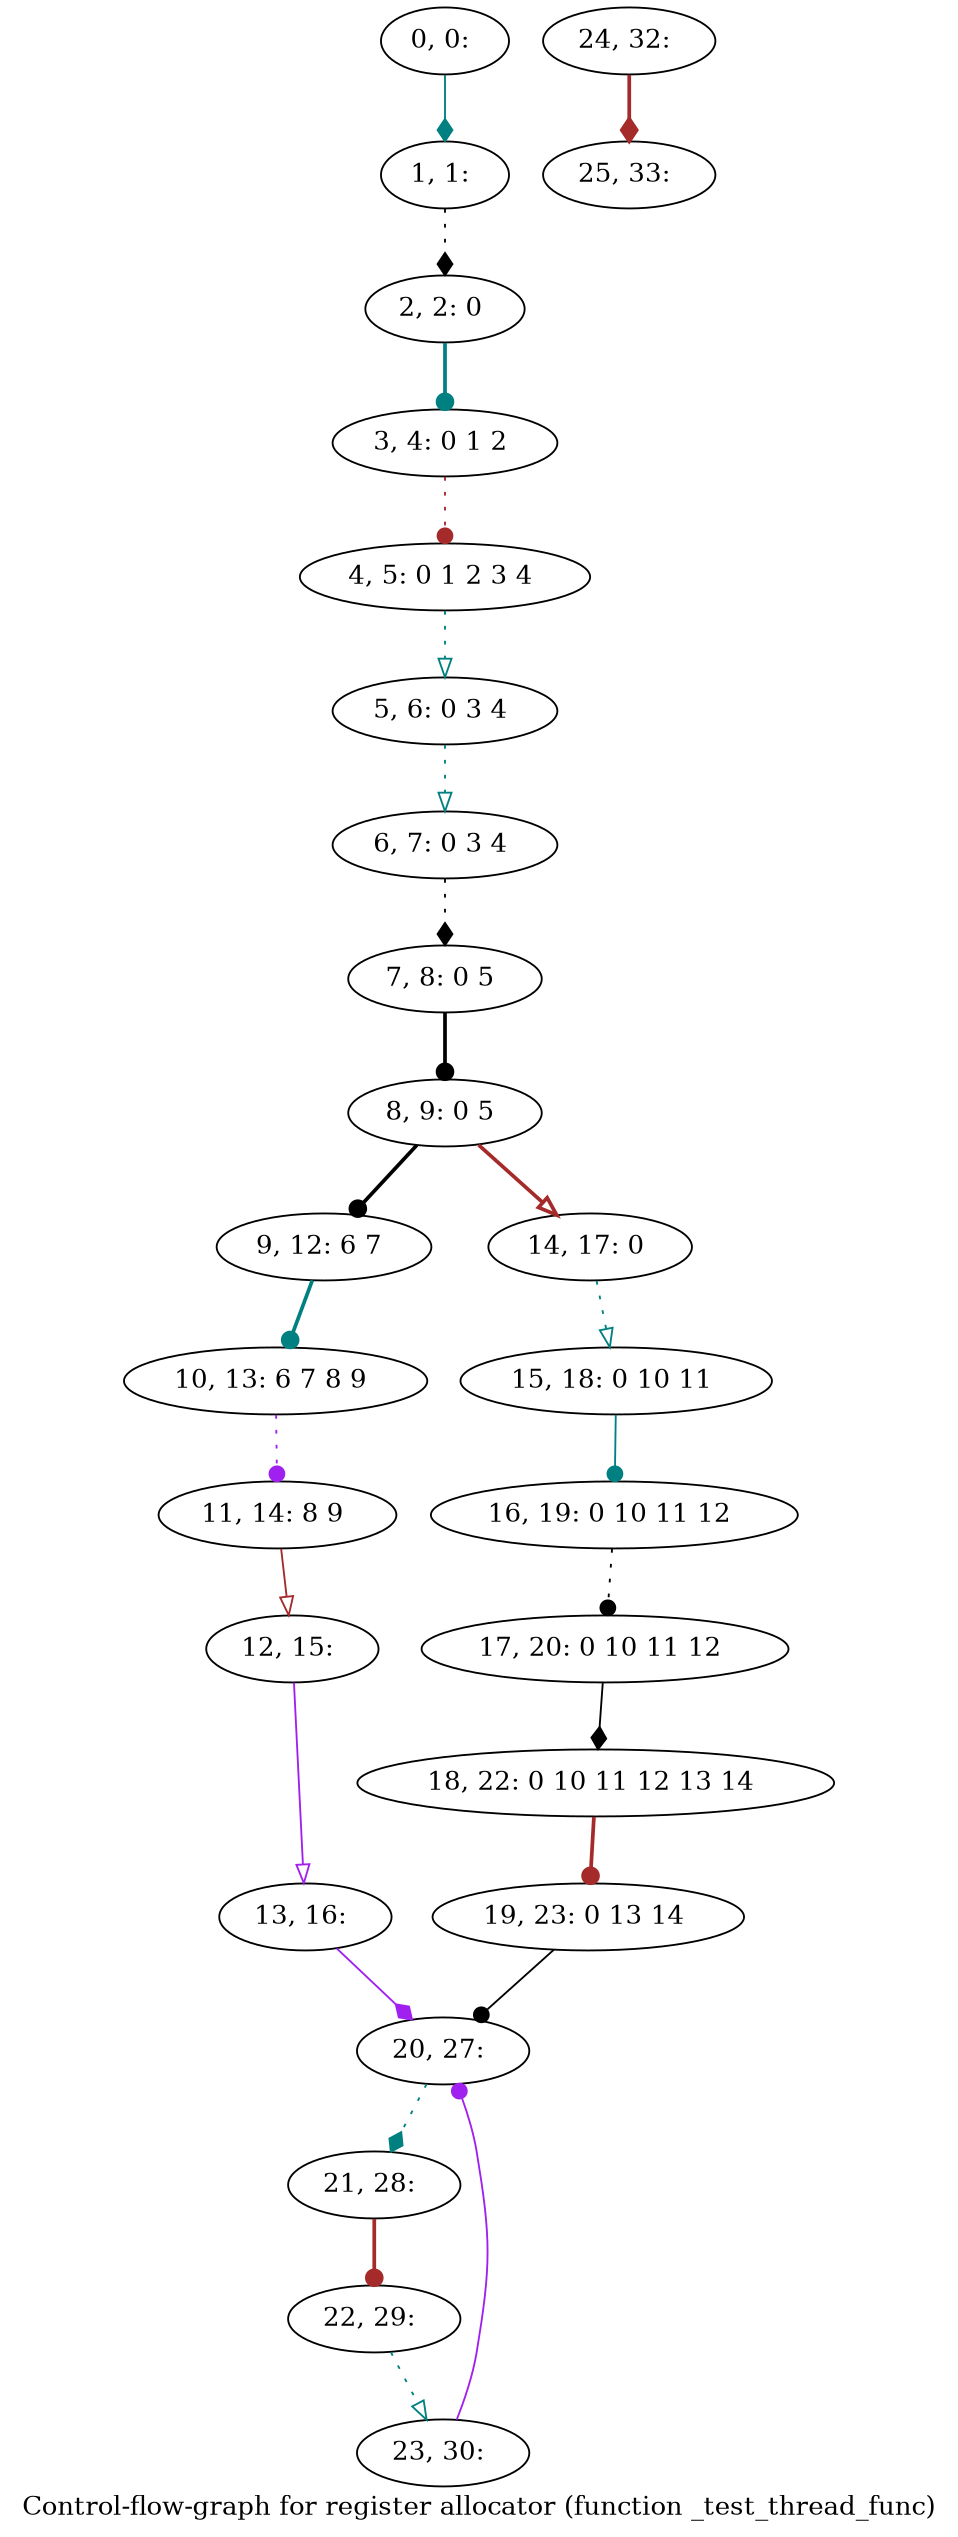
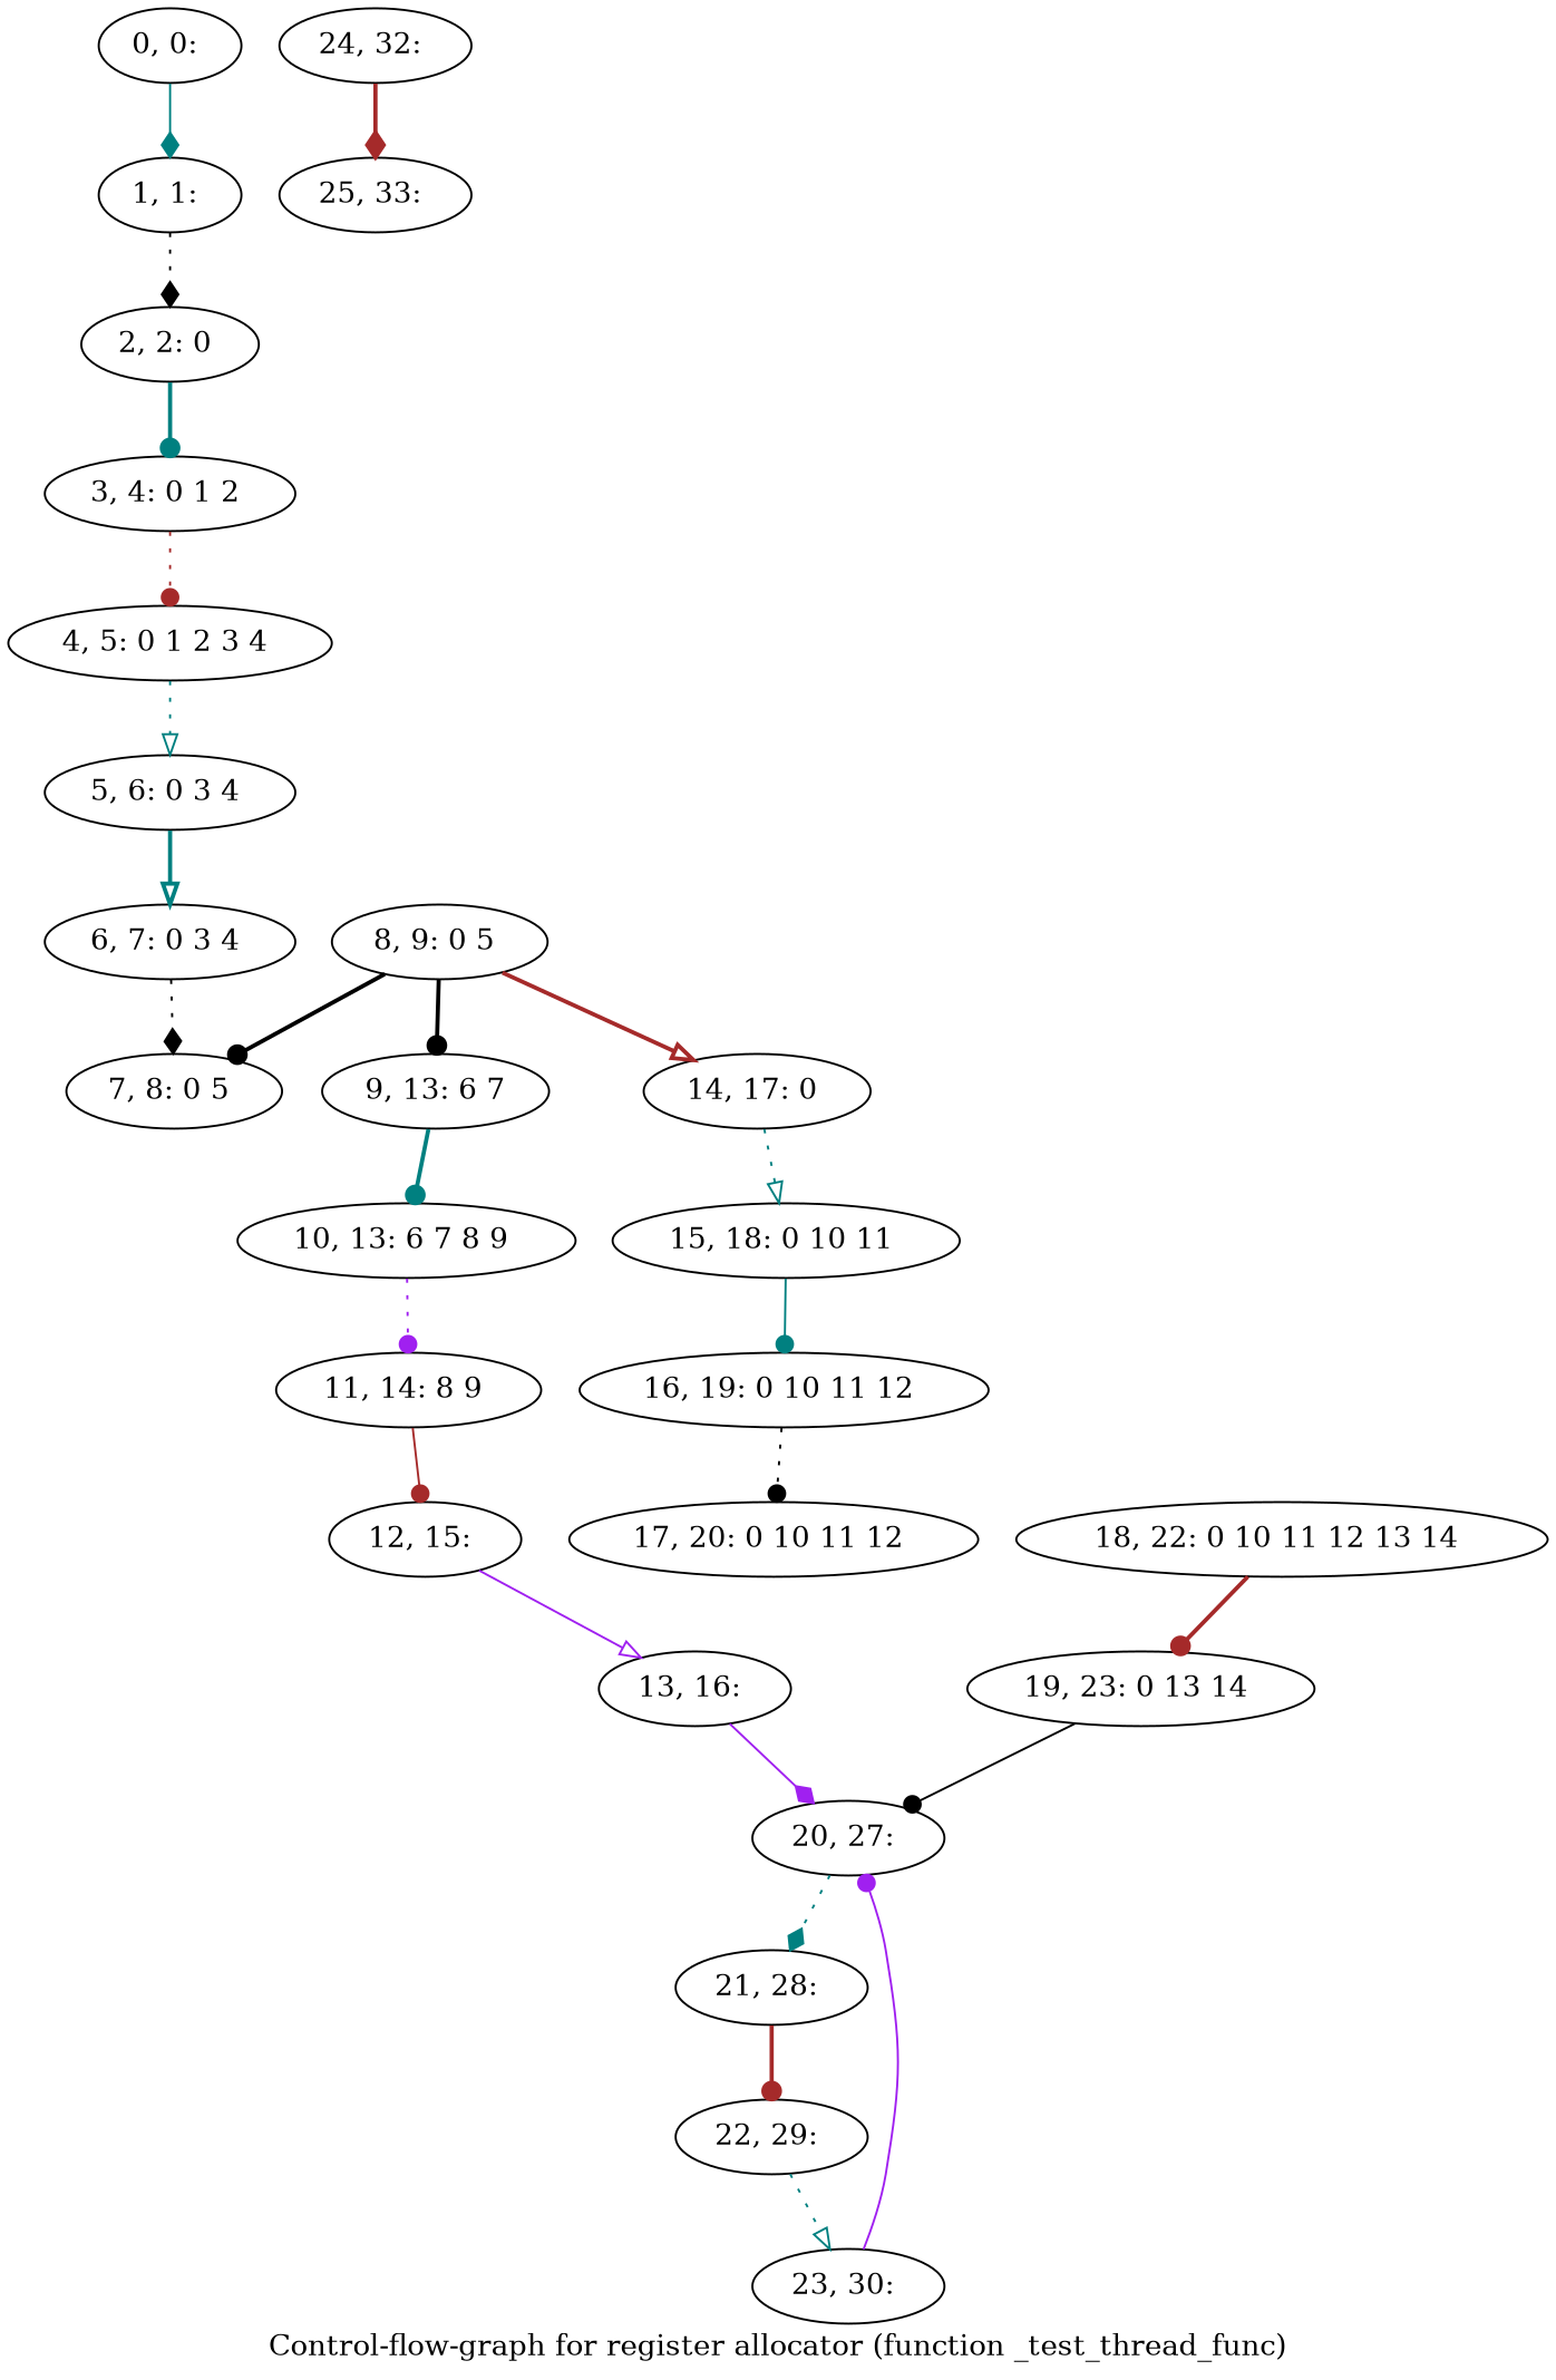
  digraph {
    label="Control-flow-graph for register allocator (function _test_thread_func)"
    edge [arrowhead=dot color=teal style=dotted]
    n1 [label="0, 0: "]
    n2 [label="1, 1: "]
    n3 [label="2, 2: 0 "]
    n4 [label="3, 4: 0 1 2 "]
    n5 [label="4, 5: 0 1 2 3 4 "]
    n6 [label="5, 6: 0 3 4 "]
    n7 [label="6, 7: 0 3 4 "]
    n8 [label="7, 8: 0 5 "]
    n9 [label="8, 9: 0 5 "]
-   n10 [label="9, 12: 6 7 "]
+   n10 [label="9, 13: 6 7"]
    n11 [label="14, 17: 0 "]
    n12 [label="10, 13: 6 7 8 9 "]
    n13 [label="15, 18: 0 10 11 "]
    n14 [label="11, 14: 8 9 "]
    n15 [label="12, 15: "]
    n16 [label="13, 16: "]
    n17 [label="20, 27: "]
    n18 [label="21, 28: "]
    n19 [label="16, 19: 0 10 11 12 "]
    n20 [label="17, 20: 0 10 11 12 "]
    n21 [label="18, 22: 0 10 11 12 13 14 "]
    n22 [label="19, 23: 0 13 14 "]
    n23 [label="22, 29: "]
    n24 [label="23, 30: "]
    n25 [label="24, 32: "]
    n26 [label="25, 33: "]
    n1 -> n2 [arrowhead=diamond style=solid]
    n2 -> n3 [arrowhead=diamond color=black]
    n3 -> n4 [style=bold]
    n4 -> n5 [color=brown]
    n5 -> n6 [arrowhead=onormal]
-   n6 -> n7 [arrowhead=onormal]
+   n6 -> n7 [arrowhead=onormal style=bold]
    n7 -> n8 [arrowhead=diamond color=black]
-   n8 -> n9 [color=black style=bold]
+   n9 -> n8 [color=black style=bold]
    n9 -> n10 [color=black style=bold]
    n9 -> n11 [arrowhead=onormal color=brown style=bold]
    n10 -> n12 [style=bold]
    n11 -> n13 [arrowhead=onormal]
    n12 -> n14 [color=purple]
    n13 -> n19 [style=solid]
-   n14 -> n15 [arrowhead=onormal color=brown style=solid]
+   n14 -> n15 [color=brown style=solid]
    n15 -> n16 [arrowhead=onormal color=purple style=solid]
    n16 -> n17 [arrowhead=diamond color=purple style=solid]
    n17 -> n18 [arrowhead=diamond]
    n18 -> n23 [color=brown style=bold]
    n19 -> n20 [color=black]
-   n20 -> n21 [arrowhead=diamond color=black style=solid]
    n21 -> n22 [color=brown style=bold]
    n22 -> n17 [color=black style=solid]
    n23 -> n24 [arrowhead=onormal]
    n24 -> n17 [color=purple style=solid]
    n25 -> n26 [arrowhead=diamond color=brown style=bold]
  }
